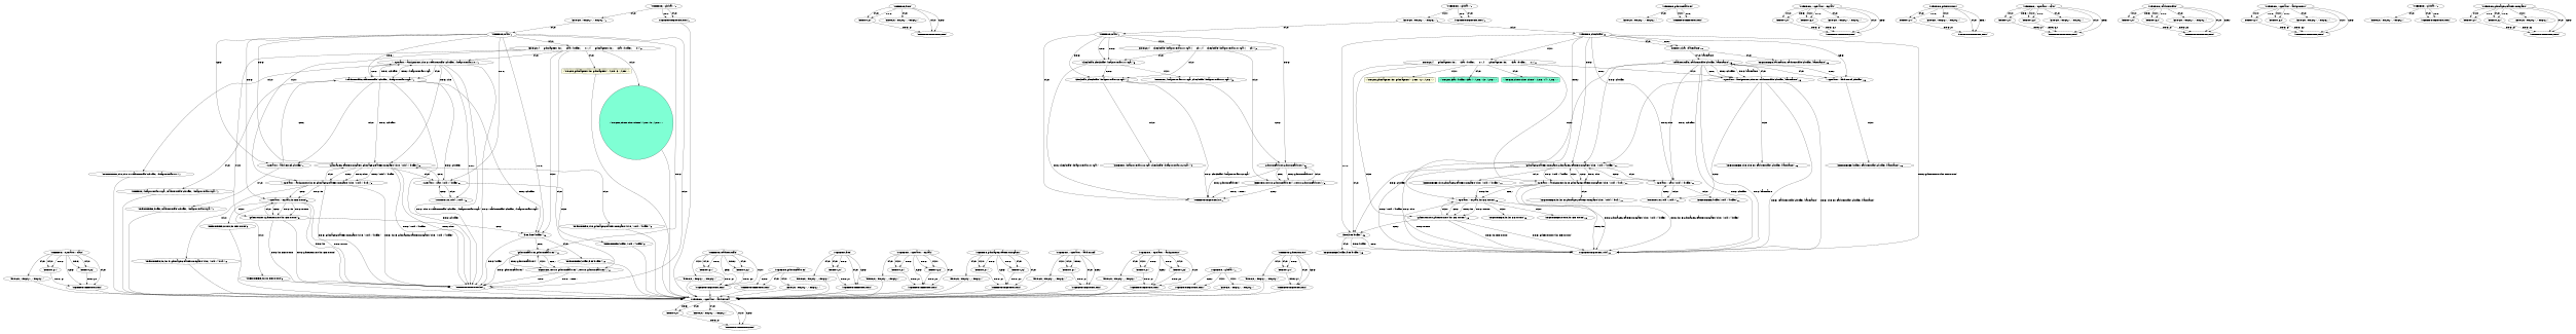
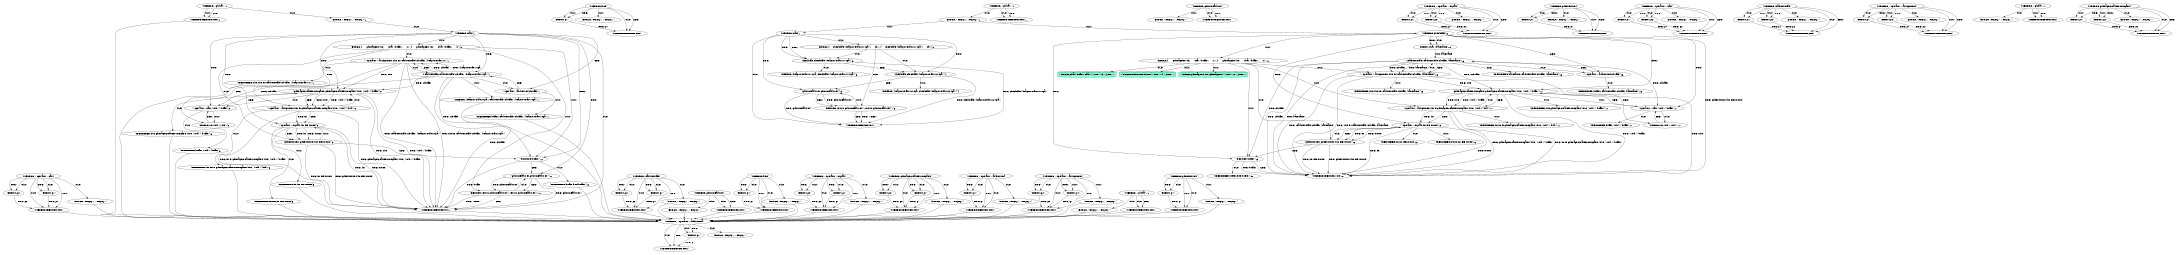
  digraph {
    n1 [label=<(METHOD,&lt;operator&gt;.cast)>]
    n2 [label=<(PARAM,p1)>]
    n3 [label=<(PARAM,p2)>]
    n4 [label=<(BLOCK,&lt;empty&gt;,&lt;empty&gt;)>]
    n5 [label=<(METHOD_RETURN,ANY)>]
    n6 [label=<(METHOD,&lt;operator&gt;.addressOf)>]
    n7 [label=<(PARAM,p1)>]
    n8 [label=<(BLOCK,&lt;empty&gt;,&lt;empty&gt;)>]
    n9 [label=<(METHOD_RETURN,ANY)>]
    n10 [label=<(METHOD,&lt;global&gt;)<SUB>1</SUB>>]
    n11 [label=<(BLOCK,&lt;empty&gt;,&lt;empty&gt;)<SUB>1</SUB>>]
    n12 [label=<(METHOD_RETURN,ANY)<SUB>1</SUB>>]
    n13 [label=<(METHOD,main)<SUB>1</SUB>>]
    n14 [label=<(BLOCK,{      gdImagePtr im;      char *buffer;      s...,{      gdImagePtr im;      char *buffer;      s...)<SUB>2</SUB>>]
    n15 [label=<(read_test_file,read_test_file(&amp;buffer, &quot;heap_overflow.tga&quot;))<SUB>7</SUB>>]
    n16 [label=<(&lt;operator&gt;.addressOf,&amp;buffer)<SUB>7</SUB>>]
    n17 [label=<(gdImageCreateFromTgaPtr,gdImageCreateFromTgaPtr(size, (void *) buffer))<SUB>8</SUB>>]
    n18 [label=<(&lt;operator&gt;.cast,(void *) buffer)<SUB>8</SUB>>]
    n19 [label=<(&lt;operator&gt;.equals,im == NULL)<SUB>9</SUB>>]
    n20 [label=<(free,free(buffer))<SUB>10</SUB>>]
    n21 [label=<(gdNumFailures,gdNumFailures())<SUB>11</SUB>>]
    n22 [label=<(METHOD_RETURN,int)<SUB>1</SUB>>]
-   n23 [fillcolor=lightyellow label="<(LOCAL,gdImagePtr im: gdImagePtr)<SUB>3</SUB>>" shape=cylinder style=filled]
-   n24 [fillcolor=aquamarine label="<(LOCAL,size_t size: size_t)<SUB>5</SUB>>" shape=circle style=filled]
    n25 [label=<(&lt;operator&gt;.assignment,size = read_test_file(&amp;buffer, &quot;heap_overflow.t...)<SUB>7</SUB>>]
    n26 [label=<(&lt;operator&gt;.assignment,im = gdImageCreateFromTgaPtr(size, (void *) buf...)<SUB>8</SUB>>]
    n27 [label=<(gdTestAssert,gdTestAssert(im == NULL))<SUB>9</SUB>>]
    n28 [label=<(RETURN,return gdNumFailures();,return gdNumFailures();)<SUB>11</SUB>>]
    n29 [label=<(LITERAL,&quot;heap_overflow.tga&quot;,read_test_file(&amp;buffer, &quot;heap_overflow.tga&quot;))<SUB>7</SUB>>]
    n30 [label=<(IDENTIFIER,buffer,read_test_file(&amp;buffer, &quot;heap_overflow.tga&quot;))<SUB>7</SUB>>]
    n31 [label=<(IDENTIFIER,size,gdImageCreateFromTgaPtr(size, (void *) buffer))<SUB>8</SUB>>]
    n32 [label=<(UNKNOWN,void *,void *)<SUB>8</SUB>>]
    n33 [label=<(IDENTIFIER,buffer,(void *) buffer)<SUB>8</SUB>>]
    n34 [label=<(IDENTIFIER,im,im == NULL)<SUB>9</SUB>>]
    n35 [label=<(IDENTIFIER,NULL,im == NULL)<SUB>9</SUB>>]
    n36 [label=<(IDENTIFIER,buffer,free(buffer))<SUB>10</SUB>>]
    n37 [label=<(IDENTIFIER,size,size = read_test_file(&amp;buffer, &quot;heap_overflow.t...)<SUB>7</SUB>>]
    n38 [label=<(IDENTIFIER,im,im = gdImageCreateFromTgaPtr(size, (void *) buf...)<SUB>8</SUB>>]
    n39 [label=<(METHOD,read_test_file)>]
    n40 [label=<(PARAM,p1)>]
    n41 [label=<(PARAM,p2)>]
    n42 [label=<(BLOCK,&lt;empty&gt;,&lt;empty&gt;)>]
    n43 [label=<(METHOD_RETURN,ANY)>]
    n44 [label=<(METHOD,gdNumFailures)>]
    n45 [label=<(BLOCK,&lt;empty&gt;,&lt;empty&gt;)>]
    n46 [label=<(METHOD_RETURN,ANY)>]
    n47 [label=<(METHOD,free)>]
    n48 [label=<(PARAM,p1)>]
    n49 [label=<(BLOCK,&lt;empty&gt;,&lt;empty&gt;)>]
    n50 [label=<(METHOD_RETURN,ANY)>]
    n51 [label=<(METHOD,&lt;operator&gt;.equals)>]
    n52 [label=<(PARAM,p1)>]
    n53 [label=<(PARAM,p2)>]
    n54 [label=<(BLOCK,&lt;empty&gt;,&lt;empty&gt;)>]
    n55 [label=<(METHOD_RETURN,ANY)>]
    n56 [label=<(METHOD,gdImageCreateFromTgaPtr)>]
    n57 [label=<(PARAM,p1)>]
    n58 [label=<(PARAM,p2)>]
    n59 [label=<(BLOCK,&lt;empty&gt;,&lt;empty&gt;)>]
    n60 [label=<(METHOD_RETURN,ANY)>]
    n61 [label=<(METHOD,&lt;operator&gt;.addressOf)>]
    n62 [label=<(PARAM,p1)>]
    n63 [label=<(BLOCK,&lt;empty&gt;,&lt;empty&gt;)>]
    n64 [label=<(METHOD_RETURN,ANY)>]
    n65 [label=<(METHOD,&lt;operator&gt;.assignment)>]
    n66 [label=<(PARAM,p1)>]
    n67 [label=<(PARAM,p2)>]
    n68 [label=<(BLOCK,&lt;empty&gt;,&lt;empty&gt;)>]
    n69 [label=<(METHOD_RETURN,ANY)>]
    n70 [label=<(METHOD,&lt;global&gt;)<SUB>1</SUB>>]
    n71 [label=<(BLOCK,&lt;empty&gt;,&lt;empty&gt;)>]
    n72 [label=<(METHOD_RETURN,ANY)>]
    n73 [label=<(METHOD,gdTestAssert)>]
    n74 [label=<(PARAM,p1)>]
    n75 [label=<(BLOCK,&lt;empty&gt;,&lt;empty&gt;)>]
    n76 [label=<(METHOD_RETURN,ANY)>]
    n77 [label=<(METHOD,free)>]
    n78 [label=<(PARAM,p1)>]
    n79 [label=<(BLOCK,&lt;empty&gt;,&lt;empty&gt;)>]
    n80 [label=<(METHOD_RETURN,ANY)>]
    n81 [label=<(METHOD,&lt;global&gt;)<SUB>1</SUB>>]
    n82 [label=<(BLOCK,&lt;empty&gt;,&lt;empty&gt;)<SUB>1</SUB>>]
    n83 [label=<(METHOD_RETURN,ANY)<SUB>1</SUB>>]
    n84 [label=<(METHOD,main)<SUB>1</SUB>>]
    n85 [label=<(METHOD,check_file)<SUB>10</SUB>>]
    n86 [label=<(BLOCK,{     check_file(&quot;heap_overflow_1.tga&quot;);     ch...,{     check_file(&quot;heap_overflow_1.tga&quot;);     ch...)<SUB>2</SUB>>]
    n87 [label=<(check_file,check_file(&quot;heap_overflow_1.tga&quot;))<SUB>3</SUB>>]
    n88 [label=<(check_file,check_file(&quot;heap_overflow_2.tga&quot;))<SUB>4</SUB>>]
    n89 [label=<(gdNumFailures,gdNumFailures())<SUB>6</SUB>>]
    n90 [label=<(METHOD_RETURN,int)<SUB>1</SUB>>]
    n91 [label=<(PARAM,char *basename)<SUB>10</SUB>>]
    n92 [label=<(BLOCK,{      gdImagePtr im;      char *buffer;      s...,{      gdImagePtr im;      char *buffer;      s...)<SUB>11</SUB>>]
    n93 [label=<(&lt;operator&gt;.addressOf,&amp;buffer)<SUB>16</SUB>>]
    n94 [label=<(gdImageCreateFromTgaPtr,gdImageCreateFromTgaPtr(size, (void *) buffer))<SUB>17</SUB>>]
    n95 [label=<(&lt;operator&gt;.cast,(void *) buffer)<SUB>17</SUB>>]
    n96 [label=<(&lt;operator&gt;.equals,im == NULL)<SUB>18</SUB>>]
    n97 [label=<(free,free(buffer))<SUB>19</SUB>>]
    n98 [label=<(METHOD_RETURN,void)<SUB>10</SUB>>]
    n99 [label=<(RETURN,return gdNumFailures();,return gdNumFailures();)<SUB>6</SUB>>]
    n100 [label=<(LITERAL,&quot;heap_overflow_1.tga&quot;,check_file(&quot;heap_overflow_1.tga&quot;))<SUB>3</SUB>>]
    n101 [label=<(LITERAL,&quot;heap_overflow_2.tga&quot;,check_file(&quot;heap_overflow_2.tga&quot;))<SUB>4</SUB>>]
    n102 [label=<(read_test_file,read_test_file(&amp;buffer, basename))<SUB>16</SUB>>]
-   n103 [fillcolor=lightyellow label="<(LOCAL,gdImagePtr im: gdImagePtr)<SUB>12</SUB>>" shape=cylinder style=filled]
+   n103 [fillcolor=aquamarine label="<(LOCAL,gdImagePtr im: gdImagePtr)<SUB>12</SUB>>" shape=cylinder style=filled]
    n104 [fillcolor=aquamarine label="<(LOCAL,char* buffer: char*)<SUB>13</SUB>>" shape=cylinder style=filled]
    n105 [fillcolor=aquamarine label="<(LOCAL,size_t size: size_t)<SUB>14</SUB>>" shape=cylinder style=filled]
    n106 [label=<(&lt;operator&gt;.assignment,size = read_test_file(&amp;buffer, basename))<SUB>16</SUB>>]
    n107 [label=<(&lt;operator&gt;.assignment,im = gdImageCreateFromTgaPtr(size, (void *) buf...)<SUB>17</SUB>>]
    n108 [label=<(gdTestAssert,gdTestAssert(im == NULL))<SUB>18</SUB>>]
    n109 [label=<(IDENTIFIER,basename,read_test_file(&amp;buffer, basename))<SUB>16</SUB>>]
    n110 [label=<(IDENTIFIER,buffer,read_test_file(&amp;buffer, basename))<SUB>16</SUB>>]
    n111 [label=<(IDENTIFIER,size,gdImageCreateFromTgaPtr(size, (void *) buffer))<SUB>17</SUB>>]
    n112 [label=<(UNKNOWN,void *,void *)<SUB>17</SUB>>]
    n113 [label=<(IDENTIFIER,buffer,(void *) buffer)<SUB>17</SUB>>]
    n114 [label=<(IDENTIFIER,im,im == NULL)<SUB>18</SUB>>]
    n115 [label=<(IDENTIFIER,NULL,im == NULL)<SUB>18</SUB>>]
    n116 [label=<(IDENTIFIER,buffer,free(buffer))<SUB>19</SUB>>]
    n117 [label=<(IDENTIFIER,size,size = read_test_file(&amp;buffer, basename))<SUB>16</SUB>>]
    n118 [label=<(IDENTIFIER,im,im = gdImageCreateFromTgaPtr(size, (void *) buf...)<SUB>17</SUB>>]
    n119 [label=<(METHOD,gdNumFailures)>]
    n120 [label=<(BLOCK,&lt;empty&gt;,&lt;empty&gt;)>]
    n121 [label=<(METHOD_RETURN,ANY)>]
    n122 [label=<(METHOD,&lt;operator&gt;.equals)>]
    n123 [label=<(PARAM,p1)>]
    n124 [label=<(PARAM,p2)>]
    n125 [label=<(BLOCK,&lt;empty&gt;,&lt;empty&gt;)>]
    n126 [label=<(METHOD_RETURN,ANY)>]
    n127 [label=<(METHOD,gdTestAssert)>]
    n128 [label=<(PARAM,p1)>]
    n129 [label=<(BLOCK,&lt;empty&gt;,&lt;empty&gt;)>]
    n130 [label=<(METHOD_RETURN,ANY)>]
    n131 [label=<(METHOD,&lt;operator&gt;.cast)>]
    n132 [label=<(PARAM,p1)>]
    n133 [label=<(PARAM,p2)>]
    n134 [label=<(BLOCK,&lt;empty&gt;,&lt;empty&gt;)>]
    n135 [label=<(METHOD_RETURN,ANY)>]
    n136 [label=<(METHOD,read_test_file)>]
    n137 [label=<(PARAM,p1)>]
    n138 [label=<(PARAM,p2)>]
    n139 [label=<(BLOCK,&lt;empty&gt;,&lt;empty&gt;)>]
    n140 [label=<(METHOD_RETURN,ANY)>]
    n141 [label=<(METHOD,&lt;operator&gt;.assignment)>]
    n142 [label=<(PARAM,p1)>]
    n143 [label=<(PARAM,p2)>]
    n144 [label=<(BLOCK,&lt;empty&gt;,&lt;empty&gt;)>]
    n145 [label=<(METHOD_RETURN,ANY)>]
    n146 [label=<(METHOD,&lt;global&gt;)<SUB>1</SUB>>]
    n147 [label=<(BLOCK,&lt;empty&gt;,&lt;empty&gt;)>]
    n148 [label=<(METHOD_RETURN,ANY)>]
    n149 [label=<(METHOD,gdImageCreateFromTgaPtr)>]
    n150 [label=<(PARAM,p1)>]
    n151 [label=<(PARAM,p2)>]
    n152 [label=<(BLOCK,&lt;empty&gt;,&lt;empty&gt;)>]
    n153 [label=<(METHOD_RETURN,ANY)>]
    n1 -> n2 [label="AST: "]
    n1 -> n2 [label="DDG: "]
    n1 -> n3 [label="AST: "]
    n1 -> n3 [label="DDG: "]
    n1 -> n4 [label="AST: "]
    n1 -> n5 [label="AST: "]
    n1 -> n5 [label="CFG: "]
    n2 -> n5 [label="DDG: p1"]
    n3 -> n5 [label="DDG: p2"]
    n4 -> n6
    n5 -> n6
    n6 -> n7 [label="AST: "]
    n6 -> n7 [label="DDG: "]
    n6 -> n8 [label="AST: "]
    n6 -> n9 [label="AST: "]
    n6 -> n9 [label="CFG: "]
    n7 -> n9 [label="DDG: p1"]
    n10 -> n11 [label="AST: "]
    n10 -> n12 [label="AST: "]
    n10 -> n12 [label="CFG: "]
    n11 -> n13 [label="AST: "]
    n12 -> n6
    n13 -> n14 [label="AST: "]
    n13 -> n15 [label="DDG: "]
    n13 -> n16 [label="CFG: "]
    n13 -> n17 [label="DDG: "]
    n13 -> n18 [label="DDG: "]
    n13 -> n19 [label="DDG: "]
    n13 -> n20 [label="DDG: "]
    n13 -> n21 [label="DDG: "]
    n13 -> n22 [label="AST: "]
    n14 -> n20 [label="AST: "]
-   n14 -> n23 [label="AST: "]
-   n14 -> n24 [label="AST: "]
    n14 -> n25 [label="AST: "]
    n14 -> n26 [label="AST: "]
    n14 -> n27 [label="AST: "]
    n14 -> n28 [label="AST: "]
    n15 -> n16 [label="AST: "]
    n15 -> n17 [label="DDG: &amp;buffer"]
    n15 -> n18 [label="DDG: &amp;buffer"]
    n15 -> n20 [label="DDG: &amp;buffer"]
    n15 -> n22 [label="DDG: &amp;buffer"]
    n15 -> n25 [label="CFG: "]
    n15 -> n25 [label="DDG: &amp;buffer"]
    n15 -> n25 [label="DDG: &quot;heap_overflow.tga&quot;"]
    n15 -> n29 [label="AST: "]
    n16 -> n15 [label="CFG: "]
    n16 -> n30 [label="AST: "]
    n17 -> n18 [label="AST: "]
    n17 -> n22 [label="DDG: size"]
    n17 -> n22 [label="DDG: (void *) buffer"]
    n17 -> n26 [label="CFG: "]
    n17 -> n26 [label="DDG: size"]
    n17 -> n26 [label="DDG: (void *) buffer"]
    n17 -> n31 [label="AST: "]
    n18 -> n17 [label="CFG: "]
    n18 -> n32 [label="AST: "]
    n18 -> n33 [label="AST: "]
    n19 -> n22 [label="DDG: im"]
    n19 -> n22 [label="DDG: NULL"]
    n19 -> n27 [label="CFG: "]
    n19 -> n27 [label="DDG: im"]
    n19 -> n27 [label="DDG: NULL"]
    n19 -> n34 [label="AST: "]
    n19 -> n35 [label="AST: "]
    n20 -> n21 [label="CFG: "]
    n20 -> n22 [label="DDG: buffer"]
    n20 -> n36 [label="AST: "]
    n21 -> n22 [label="DDG: gdNumFailures()"]
    n21 -> n28 [label="CFG: "]
    n21 -> n28 [label="DDG: gdNumFailures()"]
    n22 -> n6
-   n23 -> n6
-   n24 -> n6
    n25 -> n15 [label="AST: "]
    n25 -> n17 [label="DDG: size"]
    n25 -> n22 [label="DDG: read_test_file(&amp;buffer, &quot;heap_overflow.tga&quot;)"]
    n25 -> n22 [label="DDG: size = read_test_file(&amp;buffer, &quot;heap_overflow.tga&quot;)"]
    n25 -> n32 [label="CFG: "]
    n25 -> n37 [label="AST: "]
    n26 -> n17 [label="AST: "]
    n26 -> n19 [label="CFG: "]
    n26 -> n19 [label="DDG: im"]
    n26 -> n22 [label="DDG: gdImageCreateFromTgaPtr(size, (void *) buffer)"]
    n26 -> n22 [label="DDG: im = gdImageCreateFromTgaPtr(size, (void *) buffer)"]
    n26 -> n38 [label="AST: "]
    n27 -> n19 [label="AST: "]
    n27 -> n20 [label="CFG: "]
    n27 -> n22 [label="DDG: im == NULL"]
    n27 -> n22 [label="DDG: gdTestAssert(im == NULL)"]
    n28 -> n21 [label="AST: "]
    n28 -> n22 [label="CFG: "]
    n28 -> n22 [label="DDG: &lt;RET&gt;"]
    n29 -> n6
    n30 -> n6
    n31 -> n6
    n32 -> n18 [label="CFG: "]
    n33 -> n6
    n34 -> n6
    n35 -> n6
    n36 -> n6
    n37 -> n6
    n38 -> n6
    n39 -> n40 [label="AST: "]
    n39 -> n40 [label="DDG: "]
    n39 -> n41 [label="AST: "]
    n39 -> n41 [label="DDG: "]
    n39 -> n42 [label="AST: "]
    n39 -> n43 [label="AST: "]
    n39 -> n43 [label="CFG: "]
    n40 -> n43 [label="DDG: p1"]
    n41 -> n43 [label="DDG: p2"]
    n42 -> n6
    n43 -> n6
    n44 -> n45 [label="AST: "]
    n44 -> n46 [label="AST: "]
    n44 -> n46 [label="CFG: "]
    n45 -> n6
    n46 -> n6
    n47 -> n48 [label="AST: "]
    n47 -> n48 [label="DDG: "]
    n47 -> n49 [label="AST: "]
    n47 -> n50 [label="AST: "]
    n47 -> n50 [label="CFG: "]
    n48 -> n50 [label="DDG: p1"]
    n49 -> n6
    n50 -> n6
    n51 -> n52 [label="AST: "]
    n51 -> n52 [label="DDG: "]
    n51 -> n53 [label="AST: "]
    n51 -> n53 [label="DDG: "]
    n51 -> n54 [label="AST: "]
    n51 -> n55 [label="AST: "]
    n51 -> n55 [label="CFG: "]
    n52 -> n55 [label="DDG: p1"]
    n53 -> n55 [label="DDG: p2"]
    n54 -> n6
    n55 -> n6
    n56 -> n57 [label="AST: "]
    n56 -> n57 [label="DDG: "]
    n56 -> n58 [label="AST: "]
    n56 -> n58 [label="DDG: "]
    n56 -> n59 [label="AST: "]
    n56 -> n60 [label="AST: "]
    n56 -> n60 [label="CFG: "]
    n57 -> n60 [label="DDG: p1"]
    n58 -> n60 [label="DDG: p2"]
    n59 -> n6
    n60 -> n6
    n61 -> n62 [label="AST: "]
    n61 -> n62 [label="DDG: "]
    n61 -> n63 [label="AST: "]
    n61 -> n64 [label="AST: "]
    n61 -> n64 [label="CFG: "]
    n62 -> n64 [label="DDG: p1"]
    n63 -> n6
    n64 -> n6
    n65 -> n66 [label="AST: "]
    n65 -> n66 [label="DDG: "]
    n65 -> n67 [label="AST: "]
    n65 -> n67 [label="DDG: "]
    n65 -> n68 [label="AST: "]
    n65 -> n69 [label="AST: "]
    n65 -> n69 [label="CFG: "]
    n66 -> n69 [label="DDG: p1"]
    n67 -> n69 [label="DDG: p2"]
    n68 -> n6
    n69 -> n6
    n70 -> n71 [label="AST: "]
    n70 -> n72 [label="AST: "]
    n70 -> n72 [label="CFG: "]
    n71 -> n6
    n72 -> n6
    n73 -> n74 [label="AST: "]
    n73 -> n74 [label="DDG: "]
    n73 -> n75 [label="AST: "]
    n73 -> n76 [label="AST: "]
    n73 -> n76 [label="CFG: "]
    n74 -> n76 [label="DDG: p1"]
    n75 -> n6
    n76 -> n6
    n77 -> n78 [label="AST: "]
    n77 -> n78 [label="DDG: "]
    n77 -> n79 [label="AST: "]
    n77 -> n80 [label="AST: "]
    n77 -> n80 [label="CFG: "]
    n78 -> n80 [label="DDG: p1"]
    n81 -> n82 [label="AST: "]
    n81 -> n83 [label="AST: "]
    n81 -> n83 [label="CFG: "]
    n82 -> n84 [label="AST: "]
    n82 -> n85 [label="AST: "]
    n84 -> n86 [label="AST: "]
    n84 -> n87 [label="CFG: "]
    n84 -> n87 [label="DDG: "]
    n84 -> n88 [label="DDG: "]
    n84 -> n89 [label="DDG: "]
    n84 -> n90 [label="AST: "]
    n85 -> n91 [label="AST: "]
    n85 -> n91 [label="DDG: "]
    n85 -> n92 [label="AST: "]
    n85 -> n93 [label="CFG: "]
    n85 -> n94 [label="DDG: "]
    n85 -> n95 [label="DDG: "]
    n85 -> n96 [label="DDG: "]
    n85 -> n97 [label="DDG: "]
    n85 -> n98 [label="DDG: gdTestAssert(im == NULL)"]
    n86 -> n87 [label="AST: "]
    n86 -> n88 [label="AST: "]
    n86 -> n99 [label="AST: "]
    n87 -> n88 [label="CFG: "]
    n87 -> n90 [label="DDG: check_file(&quot;heap_overflow_1.tga&quot;)"]
    n87 -> n100 [label="AST: "]
    n88 -> n89 [label="CFG: "]
    n88 -> n90 [label="DDG: check_file(&quot;heap_overflow_2.tga&quot;)"]
    n88 -> n101 [label="AST: "]
    n89 -> n90 [label="DDG: gdNumFailures()"]
    n89 -> n99 [label="CFG: "]
    n89 -> n99 [label="DDG: gdNumFailures()"]
    n91 -> n102 [label="AST: basename"]
    n92 -> n97 [label="AST: "]
    n92 -> n103 [label="AST: "]
    n92 -> n104 [label="AST: "]
    n92 -> n105 [label="AST: "]
    n92 -> n106 [label="AST: "]
    n92 -> n107 [label="AST: "]
    n92 -> n108 [label="AST: "]
    n93 -> n102 [label="CFG: "]
    n93 -> n110 [label="AST: "]
    n94 -> n95 [label="AST: "]
    n94 -> n98 [label="DDG: size"]
    n94 -> n98 [label="DDG: (void *) buffer"]
    n94 -> n107 [label="CFG: "]
    n94 -> n107 [label="DDG: size"]
    n94 -> n107 [label="DDG: (void *) buffer"]
    n94 -> n111 [label="AST: "]
    n95 -> n94 [label="CFG: "]
    n95 -> n112 [label="AST: "]
    n95 -> n113 [label="AST: "]
    n96 -> n98 [label="DDG: im"]
    n96 -> n98 [label="DDG: NULL"]
    n96 -> n108 [label="CFG: "]
    n96 -> n108 [label="DDG: im"]
    n96 -> n108 [label="DDG: NULL"]
    n96 -> n114 [label="AST: "]
    n96 -> n115 [label="AST: "]
    n97 -> n98 [label="CFG: "]
    n97 -> n98 [label="DDG: buffer"]
    n97 -> n116 [label="AST: "]
    n99 -> n89 [label="AST: "]
    n99 -> n90 [label="CFG: "]
    n99 -> n90 [label="DDG: &lt;RET&gt;"]
    n102 -> n93 [label="AST: "]
    n102 -> n94 [label="DDG: &amp;buffer"]
    n102 -> n95 [label="DDG: &amp;buffer"]
    n102 -> n97 [label="DDG: &amp;buffer"]
    n102 -> n98 [label="DDG: &amp;buffer"]
    n102 -> n98 [label="DDG: basename"]
    n102 -> n106 [label="CFG: "]
    n102 -> n106 [label="DDG: &amp;buffer"]
    n102 -> n106 [label="DDG: basename"]
-   n91 -> n109 [label="AST: "]
+   n102 -> n109 [label="AST: "]
    n106 -> n94 [label="DDG: size"]
    n106 -> n98 [label="DDG: read_test_file(&amp;buffer, basename)"]
    n106 -> n98 [label="DDG: size = read_test_file(&amp;buffer, basename)"]
    n106 -> n102 [label="AST: "]
    n106 -> n112 [label="CFG: "]
    n106 -> n117 [label="AST: "]
    n107 -> n94 [label="AST: "]
    n107 -> n96 [label="CFG: "]
    n107 -> n96 [label="DDG: im"]
    n107 -> n98 [label="DDG: gdImageCreateFromTgaPtr(size, (void *) buffer)"]
    n107 -> n98 [label="DDG: im = gdImageCreateFromTgaPtr(size, (void *) buffer)"]
    n107 -> n118 [label="AST: "]
    n108 -> n96 [label="AST: "]
    n108 -> n97 [label="CFG: "]
    n108 -> n98 [label="DDG: im == NULL"]
    n108 -> n98 [label="DDG: gdTestAssert(im == NULL)"]
    n112 -> n95 [label="CFG: "]
    n119 -> n120 [label="AST: "]
    n119 -> n121 [label="AST: "]
    n119 -> n121 [label="CFG: "]
    n122 -> n123 [label="AST: "]
    n122 -> n123 [label="DDG: "]
    n122 -> n124 [label="AST: "]
    n122 -> n124 [label="DDG: "]
    n122 -> n125 [label="AST: "]
    n122 -> n126 [label="AST: "]
    n122 -> n126 [label="CFG: "]
    n123 -> n126 [label="DDG: p1"]
    n124 -> n126 [label="DDG: p2"]
    n127 -> n128 [label="AST: "]
    n127 -> n128 [label="DDG: "]
    n127 -> n129 [label="AST: "]
    n127 -> n130 [label="AST: "]
    n127 -> n130 [label="CFG: "]
    n128 -> n130 [label="DDG: p1"]
    n131 -> n132 [label="AST: "]
    n131 -> n132 [label="DDG: "]
    n131 -> n133 [label="AST: "]
    n131 -> n133 [label="DDG: "]
    n131 -> n134 [label="AST: "]
    n131 -> n135 [label="AST: "]
    n131 -> n135 [label="CFG: "]
    n132 -> n135 [label="DDG: p1"]
    n133 -> n135 [label="DDG: p2"]
    n136 -> n137 [label="AST: "]
    n136 -> n137 [label="DDG: "]
    n136 -> n138 [label="AST: "]
    n136 -> n138 [label="DDG: "]
    n136 -> n139 [label="AST: "]
    n136 -> n140 [label="AST: "]
    n136 -> n140 [label="CFG: "]
    n137 -> n140 [label="DDG: p1"]
    n138 -> n140 [label="DDG: p2"]
    n141 -> n142 [label="AST: "]
    n141 -> n142 [label="DDG: "]
    n141 -> n143 [label="AST: "]
    n141 -> n143 [label="DDG: "]
    n141 -> n144 [label="AST: "]
    n141 -> n145 [label="AST: "]
    n141 -> n145 [label="CFG: "]
    n142 -> n145 [label="DDG: p1"]
    n143 -> n145 [label="DDG: p2"]
    n146 -> n147 [label="AST: "]
    n146 -> n148 [label="AST: "]
    n146 -> n148 [label="CFG: "]
    n149 -> n150 [label="AST: "]
    n149 -> n150 [label="DDG: "]
    n149 -> n151 [label="AST: "]
    n149 -> n151 [label="DDG: "]
    n149 -> n152 [label="AST: "]
    n149 -> n153 [label="AST: "]
    n149 -> n153 [label="CFG: "]
    n150 -> n153 [label="DDG: p1"]
    n151 -> n153 [label="DDG: p2"]
  }
